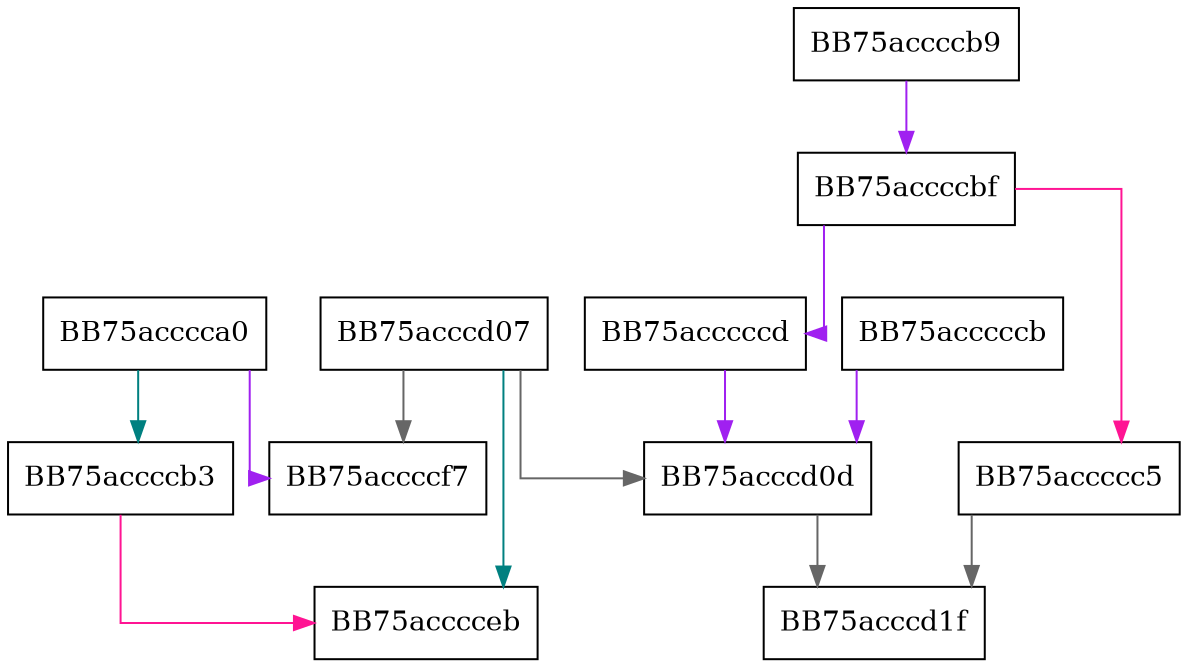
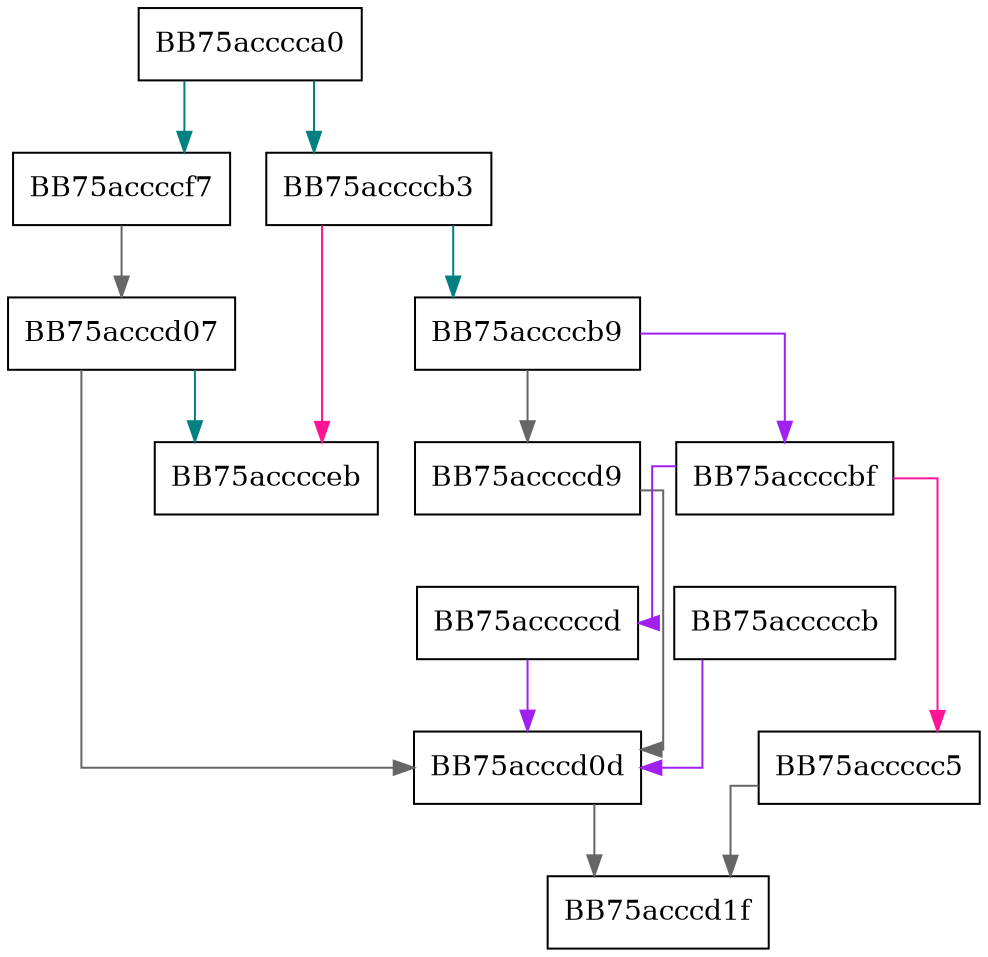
  digraph {
    splines=ortho
    node [shape=box]
    edge [color=gray40]
    BB75acccca0
    BB75accccf7
    BB75accccb3
    BB75acccd07
    BB75acccceb
    BB75accccb9
    BB75acccd0d
+   BB75accccd9
    BB75accccbf
    BB75acccccd
    BB75accccc5
    BB75acccd1f
    BB75acccccb
-   BB75acccca0 -> BB75accccf7 [color=purple]
+   BB75acccca0 -> BB75accccf7 [color=teal]
    BB75acccca0 -> BB75accccb3 [color=teal]
-   BB75acccd07 -> BB75accccf7
+   BB75accccf7 -> BB75acccd07
    BB75accccb3 -> BB75acccceb [color=deeppink]
+   BB75accccb3 -> BB75accccb9 [color=teal]
    BB75acccd07 -> BB75acccceb [color=teal]
    BB75acccd07 -> BB75acccd0d
+   BB75accccb9 -> BB75accccd9
    BB75accccb9 -> BB75accccbf [color=purple]
    BB75acccd0d -> BB75acccd1f
+   BB75accccd9 -> BB75acccd0d
    BB75accccbf -> BB75acccccd [color=purple]
    BB75accccbf -> BB75accccc5 [color=deeppink]
    BB75acccccd -> BB75acccd0d [color=purple]
    BB75accccc5 -> BB75acccd1f
    BB75acccccb -> BB75acccd0d [color=purple]
  }
